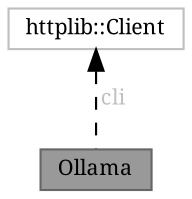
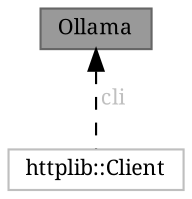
  digraph {
    fontname="Noto Serif"
    node [fontname="Noto Serif" fontsize=10 shape=box style=filled]
    n1 [color=gray40 fillcolor=grey60 fontcolor=black height=0.2 label=Ollama width=0.4]
    n2 [color=grey75 fillcolor=white height=0.2 label="httplib::Client" width=0.4]
-   n2 -> n1 [color=black dir=back fontcolor=grey fontname="Noto Serif" fontsize=10 label=" cli" labelfontname=Helvetica labelfontsize=10 style=dashed]
+   n1 -> n2 [color=black dir=back fontcolor=grey fontname="Noto Serif" fontsize=10 label=" cli" labelfontname=Helvetica labelfontsize=10 style=dashed]
  }
